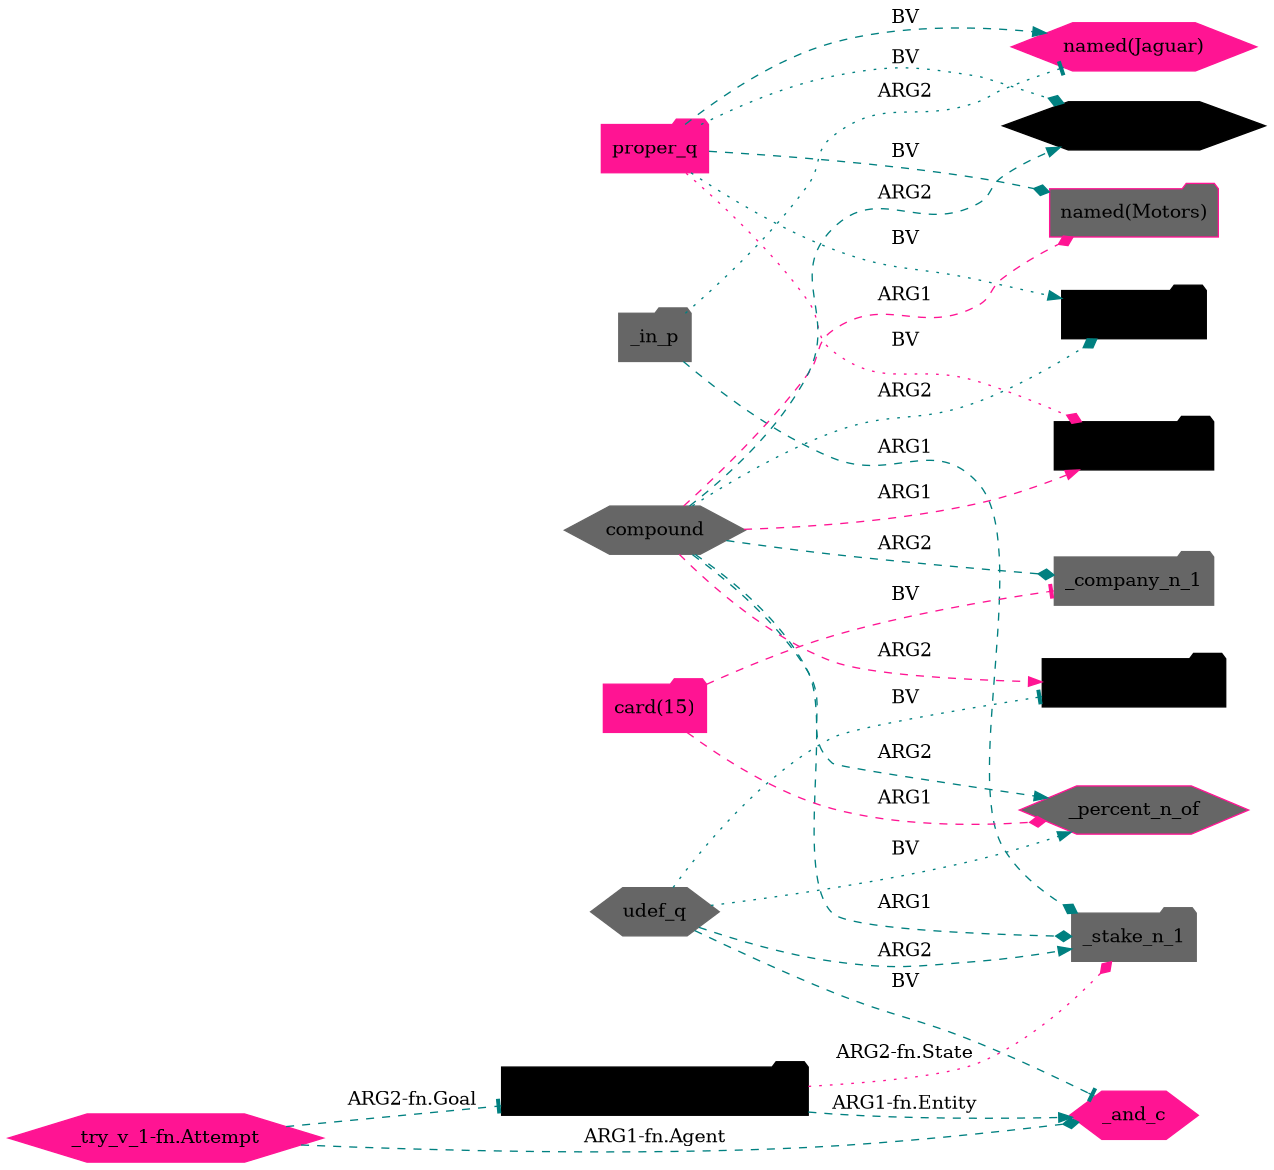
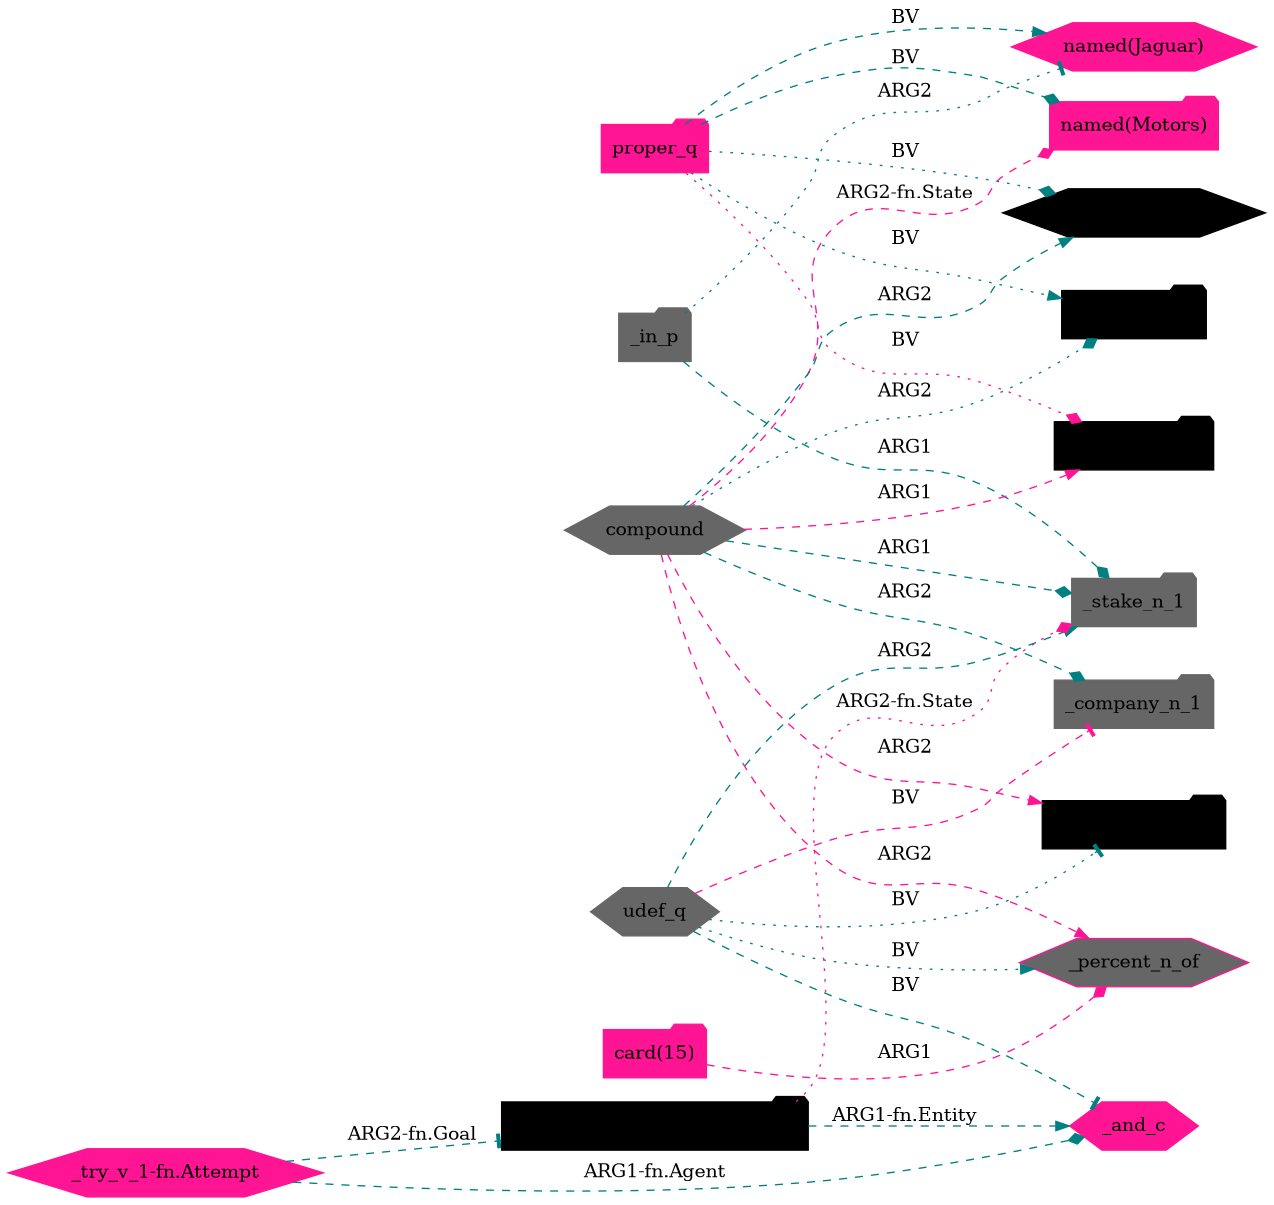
  digraph {
    rankdir=LR
    node [color=deeppink shape=folder style=filled]
    edge [arrowhead=diamond color=teal style=dashed]
    "named(Ford)" [color=black]
    proper_q
    "named(Jaguar)" [shape=hexagon]
    "named(Motor)" [color=black]
-   "named(Motors)" [fillcolor=gray40]
+   "named(Motors)"
    "named(General)" [color=black shape=hexagon]
    _in_p [color=gray40]
    _stake_n_1 [color=gray40]
    compound [color=gray40 shape=hexagon]
    _company_n_1 [color=gray40]
    _percent_n_of [fillcolor=gray40 shape=hexagon]
    _corporation_n_1 [color=black]
    udef_q [color=gray40 shape=hexagon]
    _and_c [shape=hexagon]
    "_amass_v_1-fn.State_continue" [color=black]
    "card(15)"
    "_try_v_1-fn.Attempt" [shape=hexagon]
    proper_q -> "named(Ford)" [arrowhead=normal label=BV style=dotted]
    proper_q -> "named(Jaguar)" [arrowhead=normal label=BV]
    proper_q -> "named(Motor)" [color=deeppink label=BV style=dotted]
    proper_q -> "named(Motors)" [label=BV]
    proper_q -> "named(General)" [label=BV style=dotted]
    _in_p -> "named(Jaguar)" [arrowhead=tee label=ARG2 style=dotted]
    _in_p -> _stake_n_1 [label=ARG1]
    compound -> "named(Ford)" [label=ARG2 style=dotted]
    compound -> "named(Motor)" [arrowhead=normal color=deeppink label=ARG1]
-   compound -> "named(Motors)" [color=deeppink label=ARG1]
+   compound -> "named(Motors)" [color=deeppink label="ARG2-fn.State"]
    compound -> "named(General)" [arrowhead=normal label=ARG2]
    compound -> _stake_n_1 [label=ARG1]
    compound -> _company_n_1 [label=ARG2]
-   compound -> _percent_n_of [arrowhead=normal label=ARG2]
+   compound -> _percent_n_of [arrowhead=normal color=deeppink label=ARG2]
    compound -> _corporation_n_1 [arrowhead=normal color=deeppink label=ARG2]
    udef_q -> _stake_n_1 [arrowhead=normal label=ARG2]
-   "card(15)" -> _company_n_1 [arrowhead=tee color=deeppink label=BV]
+   udef_q -> _company_n_1 [arrowhead=tee color=deeppink label=BV]
    udef_q -> _percent_n_of [arrowhead=normal label=BV style=dotted]
    udef_q -> _corporation_n_1 [arrowhead=tee label=BV style=dotted]
    udef_q -> _and_c [arrowhead=tee label=BV]
    "_amass_v_1-fn.State_continue" -> _stake_n_1 [color=deeppink label="ARG2-fn.State" style=dotted]
    "_amass_v_1-fn.State_continue" -> _and_c [arrowhead=normal label="ARG1-fn.Entity"]
    "card(15)" -> _percent_n_of [color=deeppink label=ARG1]
    "_try_v_1-fn.Attempt" -> _and_c [label="ARG1-fn.Agent"]
    "_try_v_1-fn.Attempt" -> "_amass_v_1-fn.State_continue" [arrowhead=tee label="ARG2-fn.Goal"]
  }
